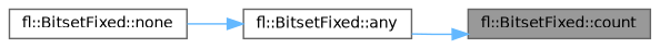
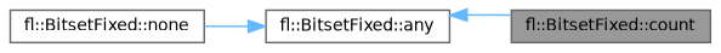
  digraph {
    rankdir=RL
    node [color=grey40 fillcolor=white fontname=Helvetica fontsize=10 shape=box style=filled]
    edge [color=steelblue1 dir=back fontname=Helvetica fontsize=10 labelfontname=Helvetica labelfontsize=10 style=solid]
    n1 [color=gray40 fillcolor=grey60 fontcolor=black height=0.2 label="fl::BitsetFixed::count" width=0.4]
    n2 [height=0.2 label="fl::BitsetFixed::any" width=0.4]
    n3 [height=0.2 label="fl::BitsetFixed::none" width=0.4]
-   n1 -> n2
+   n2 -> n1
    n2 -> n3
  }
